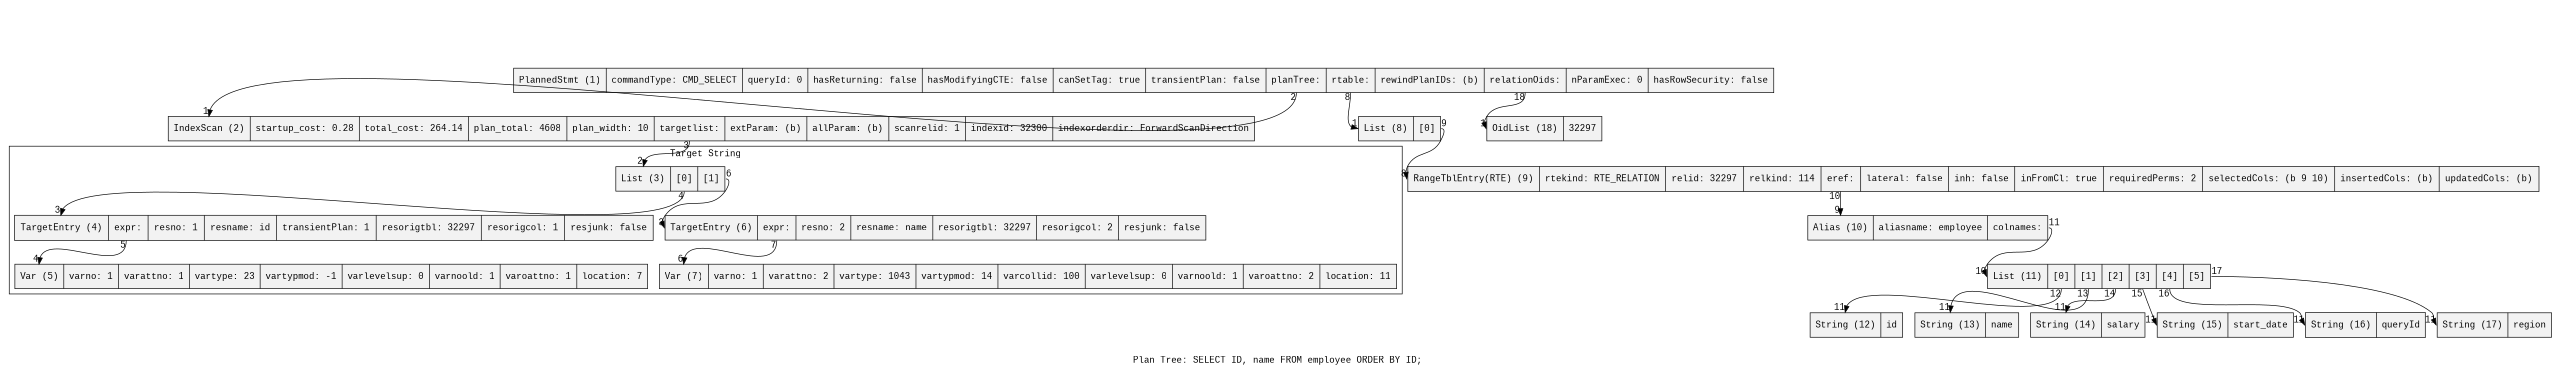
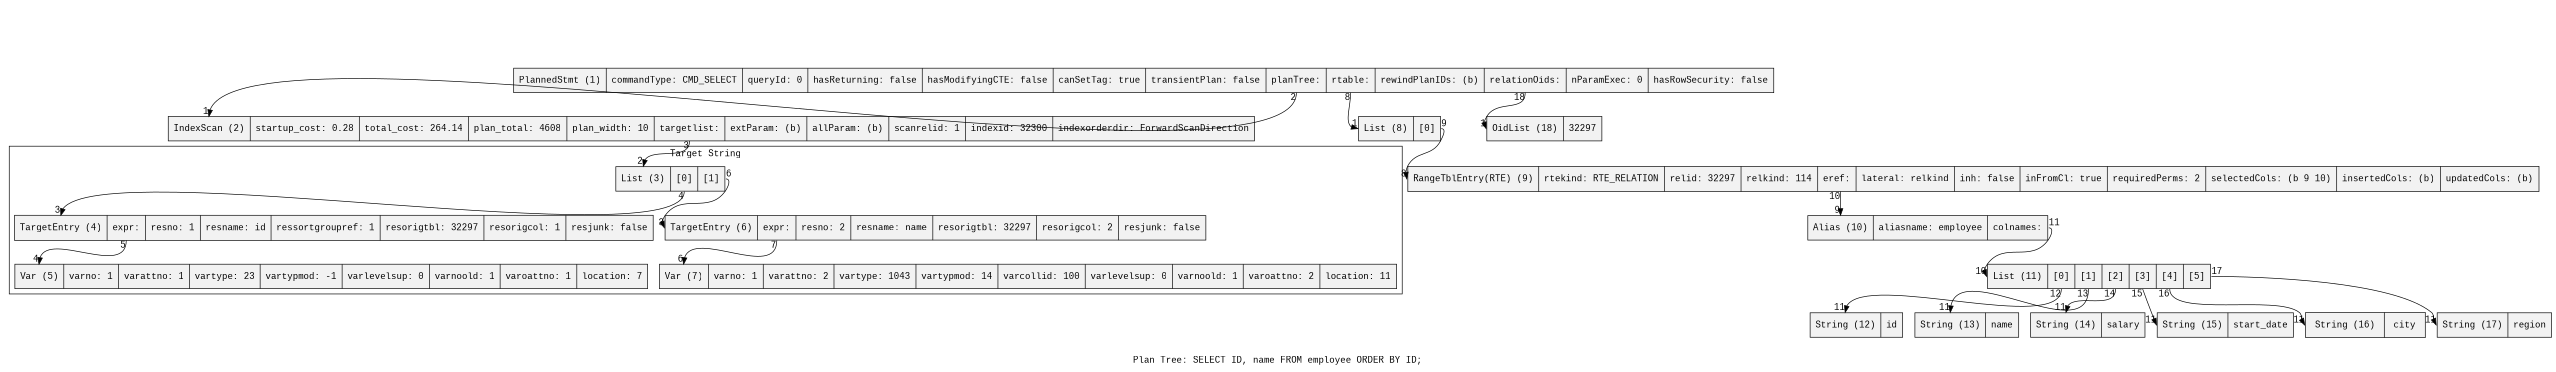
  digraph {
    fontname="Liberation Mono"
    label="Plan Tree: SELECT ID, name FROM employee ORDER BY ID;"
    rankdir=TB
    node [fillcolor=gray95 fontname="Liberation Mono" shape=record style=filled]
    edge [arrowtail=empty fontname="Liberation Mono" headlabel=11 headport=head tailport=1]
    n1 [label="<head> List (3)|<1> [0]|<2> [1]"]
-   n2 [label="<head> TargetEntry (4)|<expr> expr: |resno: 1|resname: id|transientPlan: 1|resorigtbl: 32297|resorigcol: 1|resjunk: false"]
+   n2 [label="<head> TargetEntry (4)|<expr> expr: |resno: 1|resname: id|ressortgroupref: 1|resorigtbl: 32297|resorigcol: 1|resjunk: false"]
    n3 [label="<head> TargetEntry (6)|<expr> expr: |resno: 2|resname: name|resorigtbl: 32297|resorigcol: 2|resjunk: false"]
    n4 [label="<head> Var (5)|varno: 1|varattno: 1|vartype: 23|vartypmod: -1|varlevelsup: 0|varnoold: 1|varoattno: 1|location: 7"]
    n5 [label="<head> Var (7)|varno: 1|varattno: 2|vartype: 1043|vartypmod: 14|varcollid: 100|varlevelsup: 0|varnoold: 1|varoattno: 2|location: 11"]
    n6 [label="<head> IndexScan (2)|startup_cost: 0.28|total_cost: 264.14|plan_total: 4608|plan_width: 10|<targetlist> targetlist: |extParam: (b)|allParam: (b)|scanrelid: 1|indexid: 32300|indexorderdir: ForwardScanDirection"]
    n7 [label="<head> Alias (10)|aliasname: employee|<colnames> colnames: "]
    n8 [label="<head> List (11)|<1> [0]|<2> [1]|<3> [2]|<4> [3]|<5> [4]|<6> [5]"]
    n9 [label="<head> String (12)|id"]
    n10 [label="<head> String (13)|name"]
    n11 [label="<head> String (14)|salary"]
    n12 [label="<head> String (15)|start_date"]
-   n13 [label="<head> String (16)|queryId"]
+   n13 [label="<head> String (16)|city"]
    n14 [label="<head> String (17)|region"]
-   n15 [label="<head> RangeTblEntry(RTE) (9)|rtekind: RTE_RELATION|relid: 32297|relkind: 114|<eref> eref: |lateral: false|inh: false|inFromCl: true|requiredPerms: 2|selectedCols: (b 9 10)|insertedCols: (b)|updatedCols: (b)"]
+   n15 [label="<head> RangeTblEntry(RTE) (9)|rtekind: RTE_RELATION|relid: 32297|relkind: 114|<eref> eref: |lateral: relkind|inh: false|inFromCl: true|requiredPerms: 2|selectedCols: (b 9 10)|insertedCols: (b)|updatedCols: (b)"]
    n16 [label="<head> List (8)|<1> [0]"]
    n17 [label="<head> OidList (18)|32297 "]
    n18 [label="<head> PlannedStmt (1)|commandType: CMD_SELECT|queryId: 0|hasReturning: false|hasModifyingCTE: false|canSetTag: true|transientPlan: false|<planTree> planTree: |<rtable> rtable: |rewindPlanIDs: (b)|<relationOids> relationOids: |nParamExec: 0|hasRowSecurity: false"]
    subgraph cluster_1 {
      label="Target String"
      n1
      n2
      n3
      n4
      n5
    }
    n1 -> n2 [headlabel=3 taillabel=4]
    n1 -> n3 [headlabel=3 taillabel=6 tailport=2]
    n2 -> n4 [headlabel=4 taillabel=5 tailport=expr]
    n3 -> n5 [headlabel=6 taillabel=7 tailport=expr]
    n6 -> n1 [headlabel=2 taillabel=3 tailport=targetlist]
    n7 -> n8 [headlabel=10 taillabel=11 tailport=colnames]
    n8 -> n9 [taillabel=12]
    n8 -> n10 [taillabel=13 tailport=2]
    n8 -> n11 [taillabel=14 tailport=3]
    n8 -> n12 [taillabel=15 tailport=4]
    n8 -> n13 [taillabel=16 tailport=5]
    n8 -> n14 [taillabel=17 tailport=6]
    n15 -> n7 [headlabel=9 taillabel=10 tailport=eref]
    n16 -> n15 [headlabel=8 taillabel=9]
    n18 -> n6 [headlabel=1 taillabel=2 tailport=planTree]
    n18 -> n16 [headlabel=1 taillabel=8 tailport=rtable]
    n18 -> n17 [headlabel=1 taillabel=18 tailport=relationOids]
  }
